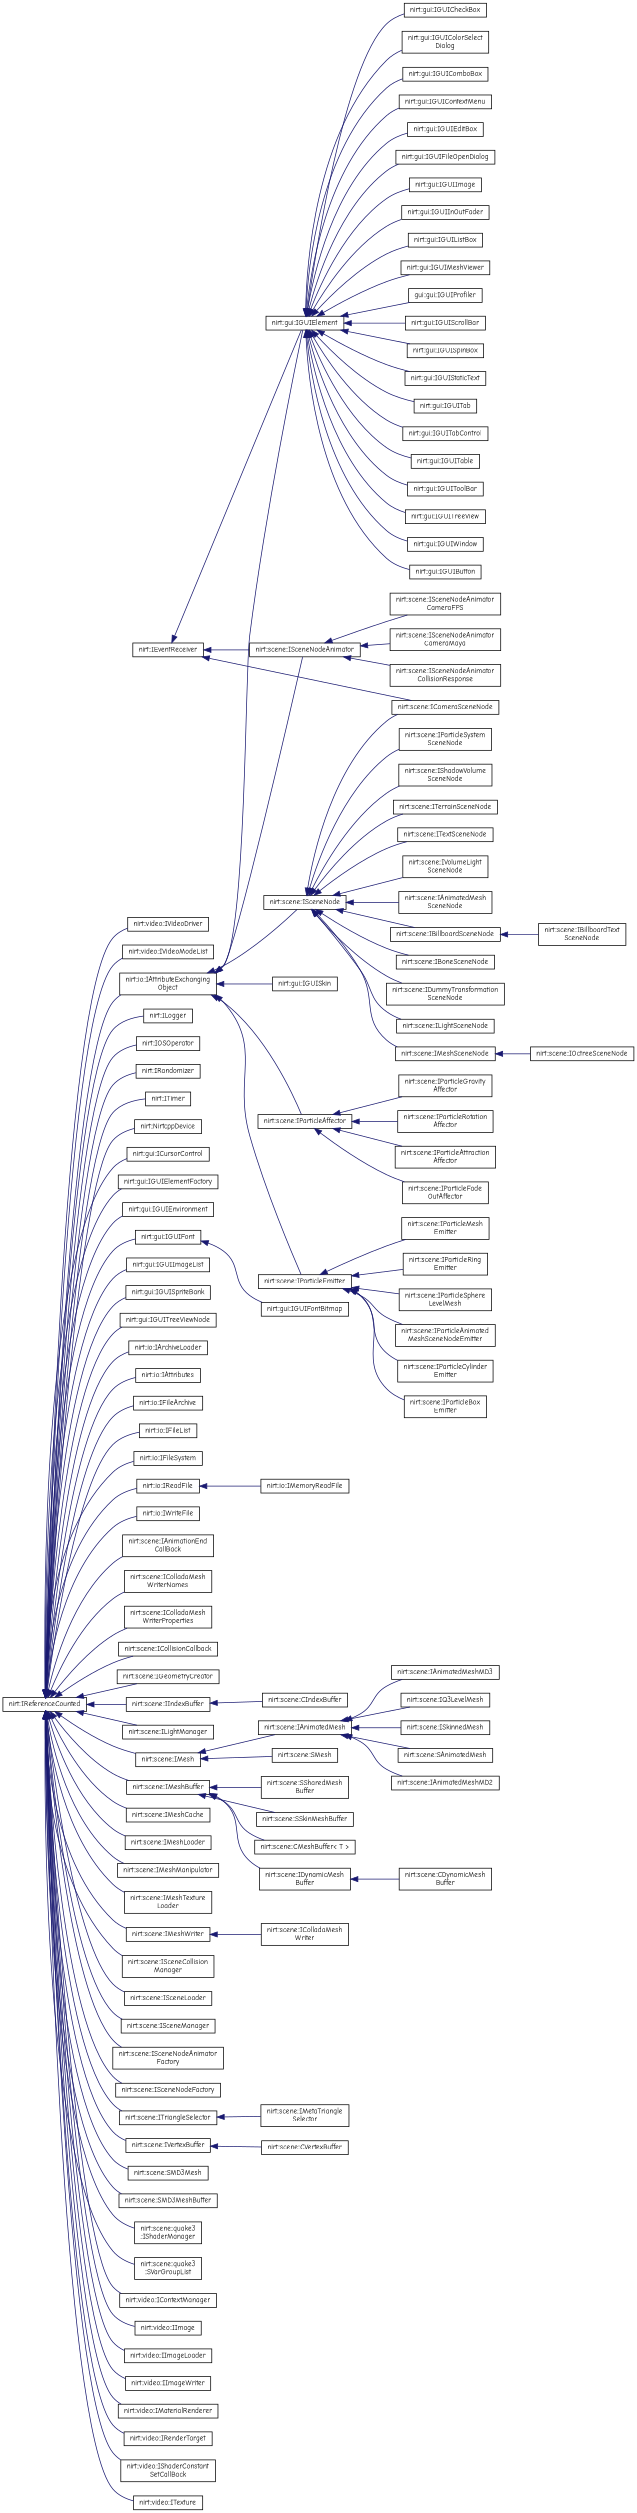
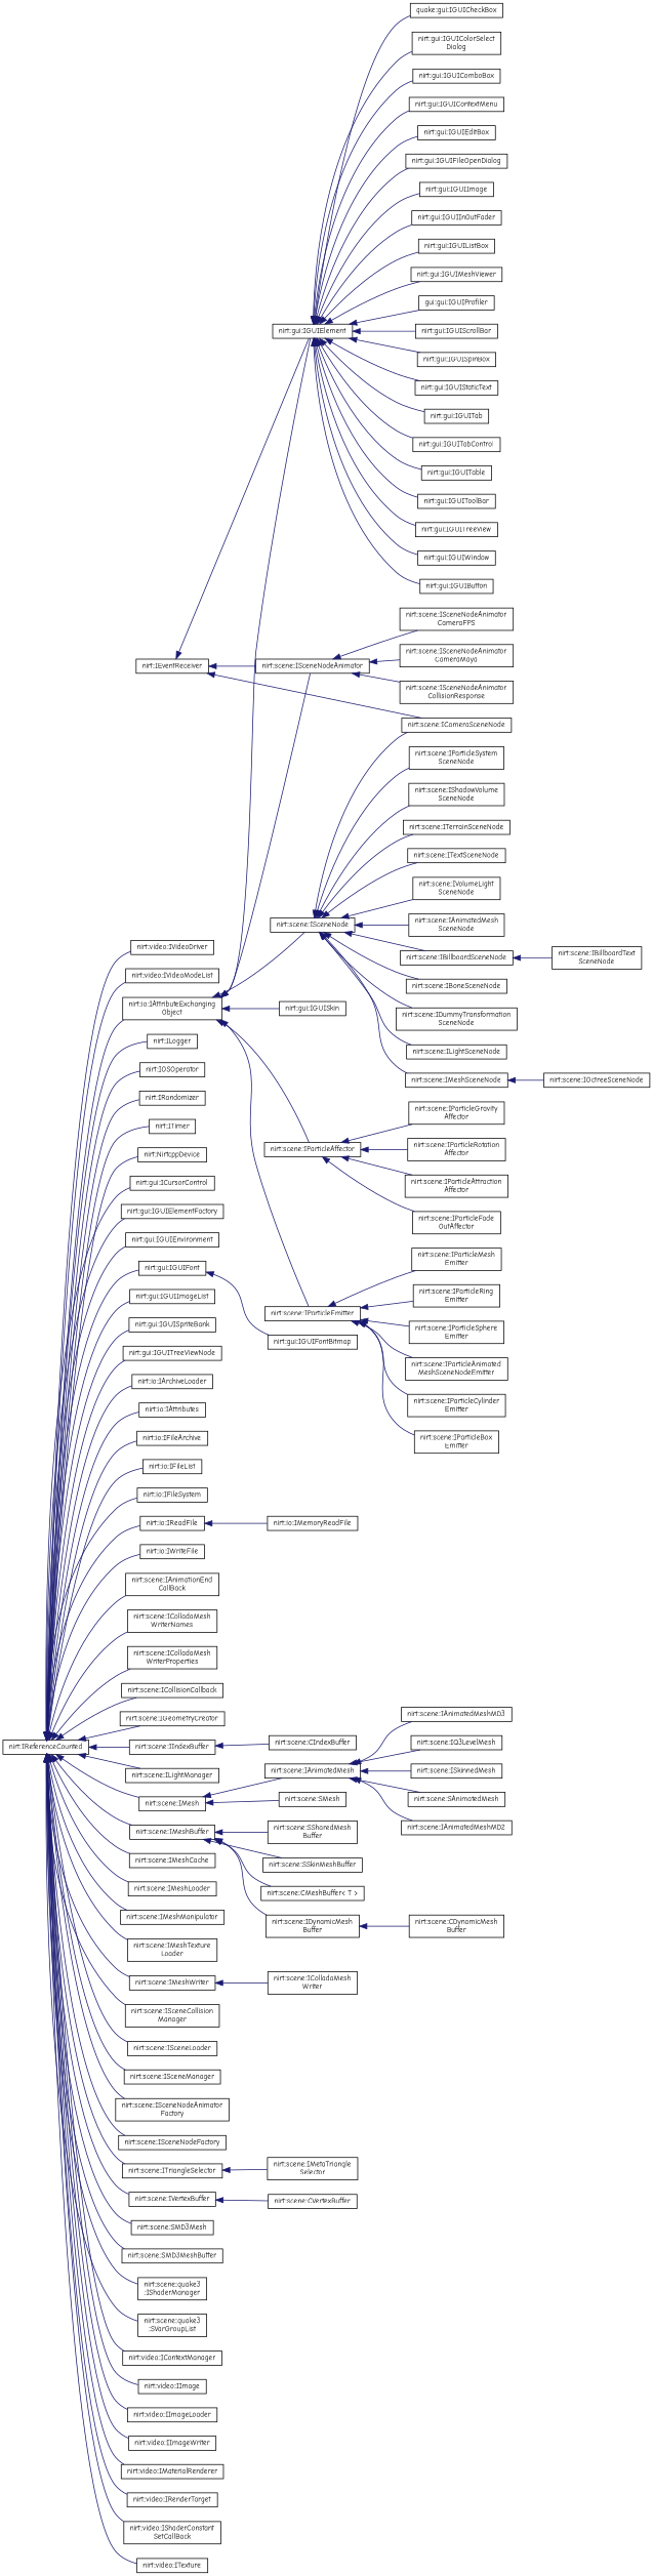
  digraph {
    fontname="Comic Neue"
    rankdir=LR
    node [color=black fillcolor=white fontname="Comic Neue" fontsize=10 shape=record style=filled]
    edge [color=midnightblue dir=back fontname="Comic Neue" fontsize=10 labelfontname=Helvetica labelfontsize=10 style=solid]
    n1 [height=0.2 label="nirt::IEventReceiver" width=0.4]
    n2 [height=0.2 label="nirt::gui::IGUIElement" width=0.4]
    n3 [height=0.2 label="nirt::scene::ICameraSceneNode" width=0.4]
    n4 [height=0.2 label="nirt::scene::ISceneNodeAnimator" width=0.4]
    n5 [height=0.2 label="nirt::gui::IGUIButton" width=0.4]
-   n6 [height=0.2 label="nirt::gui::IGUICheckBox" width=0.4]
+   n6 [height=0.2 label="quake::gui::IGUICheckBox" width=0.4]
    n7 [height=0.2 label="nirt::gui::IGUIColorSelect\lDialog" width=0.4]
    n8 [height=0.2 label="nirt::gui::IGUIComboBox" width=0.4]
    n9 [height=0.2 label="nirt::gui::IGUIContextMenu" width=0.4]
    n10 [height=0.2 label="nirt::gui::IGUIEditBox" width=0.4]
    n11 [height=0.2 label="nirt::gui::IGUIFileOpenDialog" width=0.4]
    n12 [height=0.2 label="nirt::gui::IGUIImage" width=0.4]
    n13 [height=0.2 label="nirt::gui::IGUIInOutFader" width=0.4]
    n14 [height=0.2 label="nirt::gui::IGUIListBox" width=0.4]
    n15 [height=0.2 label="nirt::gui::IGUIMeshViewer" width=0.4]
    n16 [height=0.2 label="gui::gui::IGUIProfiler" width=0.4]
    n17 [height=0.2 label="nirt::gui::IGUIScrollBar" width=0.4]
    n18 [height=0.2 label="nirt::gui::IGUISpinBox" width=0.4]
    n19 [height=0.2 label="nirt::gui::IGUIStaticText" width=0.4]
    n20 [height=0.2 label="nirt::gui::IGUITab" width=0.4]
    n21 [height=0.2 label="nirt::gui::IGUITabControl" width=0.4]
    n22 [height=0.2 label="nirt::gui::IGUITable" width=0.4]
    n23 [height=0.2 label="nirt::gui::IGUIToolBar" width=0.4]
    n24 [height=0.2 label="nirt::gui::IGUITreeView" width=0.4]
    n25 [height=0.2 label="nirt::gui::IGUIWindow" width=0.4]
    n26 [height=0.2 label="nirt::scene::ISceneNodeAnimator\lCameraFPS" width=0.4]
    n27 [height=0.2 label="nirt::scene::ISceneNodeAnimator\lCameraMaya" width=0.4]
    n28 [height=0.2 label="nirt::scene::ISceneNodeAnimator\lCollisionResponse" width=0.4]
    n29 [height=0.2 label="nirt::IReferenceCounted" width=0.4]
    n30 [height=0.2 label="nirt::ILogger" width=0.4]
    n31 [height=0.2 label="nirt::IOSOperator" width=0.4]
    n32 [height=0.2 label="nirt::IRandomizer" width=0.4]
    n33 [height=0.2 label="nirt::ITimer" width=0.4]
    n34 [height=0.2 label="nirt::NirtcppDevice" width=0.4]
    n35 [height=0.2 label="nirt::gui::ICursorControl" width=0.4]
    n36 [height=0.2 label="nirt::gui::IGUIElementFactory" width=0.4]
    n37 [height=0.2 label="nirt::gui::IGUIEnvironment" width=0.4]
    n38 [height=0.2 label="nirt::gui::IGUIFont" width=0.4]
    n39 [height=0.2 label="nirt::gui::IGUIImageList" width=0.4]
    n40 [height=0.2 label="nirt::gui::IGUISpriteBank" width=0.4]
    n41 [height=0.2 label="nirt::gui::IGUITreeViewNode" width=0.4]
    n42 [height=0.2 label="nirt::io::IArchiveLoader" width=0.4]
    n43 [height=0.2 label="nirt::io::IAttributeExchanging\lObject" width=0.4]
    n44 [height=0.2 label="nirt::io::IAttributes" width=0.4]
    n45 [height=0.2 label="nirt::io::IFileArchive" width=0.4]
    n46 [height=0.2 label="nirt::io::IFileList" width=0.4]
    n47 [height=0.2 label="nirt::io::IFileSystem" width=0.4]
    n48 [height=0.2 label="nirt::io::IReadFile" width=0.4]
    n49 [height=0.2 label="nirt::io::IWriteFile" width=0.4]
    n50 [height=0.2 label="nirt::scene::IAnimationEnd\lCallBack" width=0.4]
    n51 [height=0.2 label="nirt::scene::IColladaMesh\lWriterNames" width=0.4]
    n52 [height=0.2 label="nirt::scene::IColladaMesh\lWriterProperties" width=0.4]
    n53 [height=0.2 label="nirt::scene::ICollisionCallback" width=0.4]
    n54 [height=0.2 label="nirt::scene::IGeometryCreator" width=0.4]
    n55 [height=0.2 label="nirt::scene::IIndexBuffer" width=0.4]
    n56 [height=0.2 label="nirt::scene::ILightManager" width=0.4]
    n57 [height=0.2 label="nirt::scene::IMesh" width=0.4]
    n58 [height=0.2 label="nirt::scene::IMeshBuffer" width=0.4]
    n59 [height=0.2 label="nirt::scene::IMeshCache" width=0.4]
    n60 [height=0.2 label="nirt::scene::IMeshLoader" width=0.4]
    n61 [height=0.2 label="nirt::scene::IMeshManipulator" width=0.4]
    n62 [height=0.2 label="nirt::scene::IMeshTexture\lLoader" width=0.4]
    n63 [height=0.2 label="nirt::scene::IMeshWriter" width=0.4]
    n64 [height=0.2 label="nirt::scene::ISceneCollision\lManager" width=0.4]
    n65 [height=0.2 label="nirt::scene::ISceneLoader" width=0.4]
    n66 [height=0.2 label="nirt::scene::ISceneManager" width=0.4]
    n67 [height=0.2 label="nirt::scene::ISceneNodeAnimator\lFactory" width=0.4]
    n68 [height=0.2 label="nirt::scene::ISceneNodeFactory" width=0.4]
    n69 [height=0.2 label="nirt::scene::ITriangleSelector" width=0.4]
    n70 [height=0.2 label="nirt::scene::IVertexBuffer" width=0.4]
    n71 [height=0.2 label="nirt::scene::SMD3Mesh" width=0.4]
    n72 [height=0.2 label="nirt::scene::SMD3MeshBuffer" width=0.4]
    n73 [height=0.2 label="nirt::scene::quake3\l::IShaderManager" width=0.4]
    n74 [height=0.2 label="nirt::scene::quake3\l::SVarGroupList" width=0.4]
    n75 [height=0.2 label="nirt::video::IContextManager" width=0.4]
    n76 [height=0.2 label="nirt::video::IImage" width=0.4]
    n77 [height=0.2 label="nirt::video::IImageLoader" width=0.4]
    n78 [height=0.2 label="nirt::video::IImageWriter" width=0.4]
    n79 [height=0.2 label="nirt::video::IMaterialRenderer" width=0.4]
    n80 [height=0.2 label="nirt::video::IRenderTarget" width=0.4]
    n81 [height=0.2 label="nirt::video::IShaderConstant\lSetCallBack" width=0.4]
    n82 [height=0.2 label="nirt::video::ITexture" width=0.4]
    n83 [height=0.2 label="nirt::video::IVideoDriver" width=0.4]
    n84 [height=0.2 label="nirt::video::IVideoModeList" width=0.4]
    n85 [height=0.2 label="nirt::gui::IGUIFontBitmap" width=0.4]
    n86 [height=0.2 label="nirt::gui::IGUISkin" width=0.4]
    n87 [height=0.2 label="nirt::scene::IParticleAffector" width=0.4]
    n88 [height=0.2 label="nirt::scene::IParticleEmitter" width=0.4]
    n89 [height=0.2 label="nirt::scene::ISceneNode" width=0.4]
    n90 [height=0.2 label="nirt::io::IMemoryReadFile" width=0.4]
    n91 [height=0.2 label="nirt::scene::CIndexBuffer" width=0.4]
    n92 [height=0.2 label="nirt::scene::IAnimatedMesh" width=0.4]
    n93 [height=0.2 label="nirt::scene::SMesh" width=0.4]
    n94 [height=0.2 label="nirt::scene::CMeshBuffer\< T \>" width=0.4]
    n95 [height=0.2 label="nirt::scene::IDynamicMesh\lBuffer" width=0.4]
    n96 [height=0.2 label="nirt::scene::SSharedMesh\lBuffer" width=0.4]
    n97 [height=0.2 label="nirt::scene::SSkinMeshBuffer" width=0.4]
    n98 [height=0.2 label="nirt::scene::IColladaMesh\lWriter" width=0.4]
    n99 [height=0.2 label="nirt::scene::IMetaTriangle\lSelector" width=0.4]
    n100 [height=0.2 label="nirt::scene::CVertexBuffer" width=0.4]
    n101 [height=0.2 label="nirt::scene::IParticleAttraction\lAffector" width=0.4]
    n102 [height=0.2 label="nirt::scene::IParticleFade\lOutAffector" width=0.4]
    n103 [height=0.2 label="nirt::scene::IParticleGravity\lAffector" width=0.4]
    n104 [height=0.2 label="nirt::scene::IParticleRotation\lAffector" width=0.4]
    n105 [height=0.2 label="nirt::scene::IParticleAnimated\lMeshSceneNodeEmitter" width=0.4]
    n106 [height=0.2 label="nirt::scene::IParticleBox\lEmitter" width=0.4]
    n107 [height=0.2 label="nirt::scene::IParticleCylinder\lEmitter" width=0.4]
    n108 [height=0.2 label="nirt::scene::IParticleMesh\lEmitter" width=0.4]
    n109 [height=0.2 label="nirt::scene::IParticleRing\lEmitter" width=0.4]
-   n110 [height=0.2 label="nirt::scene::IParticleSphere\lLevelMesh" width=0.4]
+   n110 [height=0.2 label="nirt::scene::IParticleSphere\lEmitter" width=0.4]
    n111 [height=0.2 label="nirt::scene::IAnimatedMesh\lSceneNode" width=0.4]
    n112 [height=0.2 label="nirt::scene::IBillboardSceneNode" width=0.4]
    n113 [height=0.2 label="nirt::scene::IBoneSceneNode" width=0.4]
    n114 [height=0.2 label="nirt::scene::IDummyTransformation\lSceneNode" width=0.4]
    n115 [height=0.2 label="nirt::scene::ILightSceneNode" width=0.4]
    n116 [height=0.2 label="nirt::scene::IMeshSceneNode" width=0.4]
    n117 [height=0.2 label="nirt::scene::IParticleSystem\lSceneNode" width=0.4]
    n118 [height=0.2 label="nirt::scene::IShadowVolume\lSceneNode" width=0.4]
    n119 [height=0.2 label="nirt::scene::ITerrainSceneNode" width=0.4]
    n120 [height=0.2 label="nirt::scene::ITextSceneNode" width=0.4]
    n121 [height=0.2 label="nirt::scene::IVolumeLight\lSceneNode" width=0.4]
    n122 [height=0.2 label="nirt::scene::IBillboardText\lSceneNode" width=0.4]
    n123 [height=0.2 label="nirt::scene::IOctreeSceneNode" width=0.4]
    n124 [height=0.2 label="nirt::scene::IAnimatedMeshMD2" width=0.4]
    n125 [height=0.2 label="nirt::scene::IAnimatedMeshMD3" width=0.4]
    n126 [height=0.2 label="nirt::scene::IQ3LevelMesh" width=0.4]
    n127 [height=0.2 label="nirt::scene::ISkinnedMesh" width=0.4]
    n128 [height=0.2 label="nirt::scene::SAnimatedMesh" width=0.4]
    n129 [height=0.2 label="nirt::scene::CDynamicMesh\lBuffer" width=0.4]
    n1 -> n2
    n1 -> n3
    n1 -> n4
    n2 -> n5
    n2 -> n6
    n2 -> n7
    n2 -> n8
    n2 -> n9
    n2 -> n10
    n2 -> n11
    n2 -> n12
    n2 -> n13
    n2 -> n14
    n2 -> n15
    n2 -> n16
    n2 -> n17
    n2 -> n18
    n2 -> n19
    n2 -> n20
    n2 -> n21
    n2 -> n22
    n2 -> n23
    n2 -> n24
    n2 -> n25
    n4 -> n26
    n4 -> n27
    n4 -> n28
    n29 -> n30
    n29 -> n31
    n29 -> n32
    n29 -> n33
    n29 -> n34
    n29 -> n35
    n29 -> n36
    n29 -> n37
    n29 -> n38
    n29 -> n39
    n29 -> n40
    n29 -> n41
    n29 -> n42
    n29 -> n43
    n29 -> n44
    n29 -> n45
    n29 -> n46
    n29 -> n47
    n29 -> n48
    n29 -> n49
    n29 -> n50
    n29 -> n51
    n29 -> n52
    n29 -> n53
    n29 -> n54
    n29 -> n55
    n29 -> n56
    n29 -> n57
    n29 -> n58
    n29 -> n59
    n29 -> n60
    n29 -> n61
    n29 -> n62
    n29 -> n63
    n29 -> n64
    n29 -> n65
    n29 -> n66
    n29 -> n67
    n29 -> n68
    n29 -> n69
    n29 -> n70
    n29 -> n71
    n29 -> n72
    n29 -> n73
    n29 -> n74
    n29 -> n75
    n29 -> n76
    n29 -> n77
    n29 -> n78
    n29 -> n79
    n29 -> n80
    n29 -> n81
    n29 -> n82
    n29 -> n83
    n29 -> n84
    n38 -> n85
    n43 -> n2
    n43 -> n4
    n43 -> n86
    n43 -> n87
    n43 -> n88
    n43 -> n89
    n48 -> n90
    n55 -> n91
    n57 -> n92
    n57 -> n93
    n58 -> n94
    n58 -> n95
    n58 -> n96
    n58 -> n97
    n63 -> n98
    n69 -> n99
    n70 -> n100
    n87 -> n101
    n87 -> n102
    n87 -> n103
    n87 -> n104
    n88 -> n105
    n88 -> n106
    n88 -> n107
    n88 -> n108
    n88 -> n109
    n88 -> n110
    n89 -> n3
    n89 -> n111
    n89 -> n112
    n89 -> n113
    n89 -> n114
    n89 -> n115
    n89 -> n116
    n89 -> n117
    n89 -> n118
    n89 -> n119
    n89 -> n120
    n89 -> n121
    n92 -> n124
    n92 -> n125
    n92 -> n126
    n92 -> n127
    n92 -> n128
    n95 -> n129
    n112 -> n122
    n116 -> n123
  }
